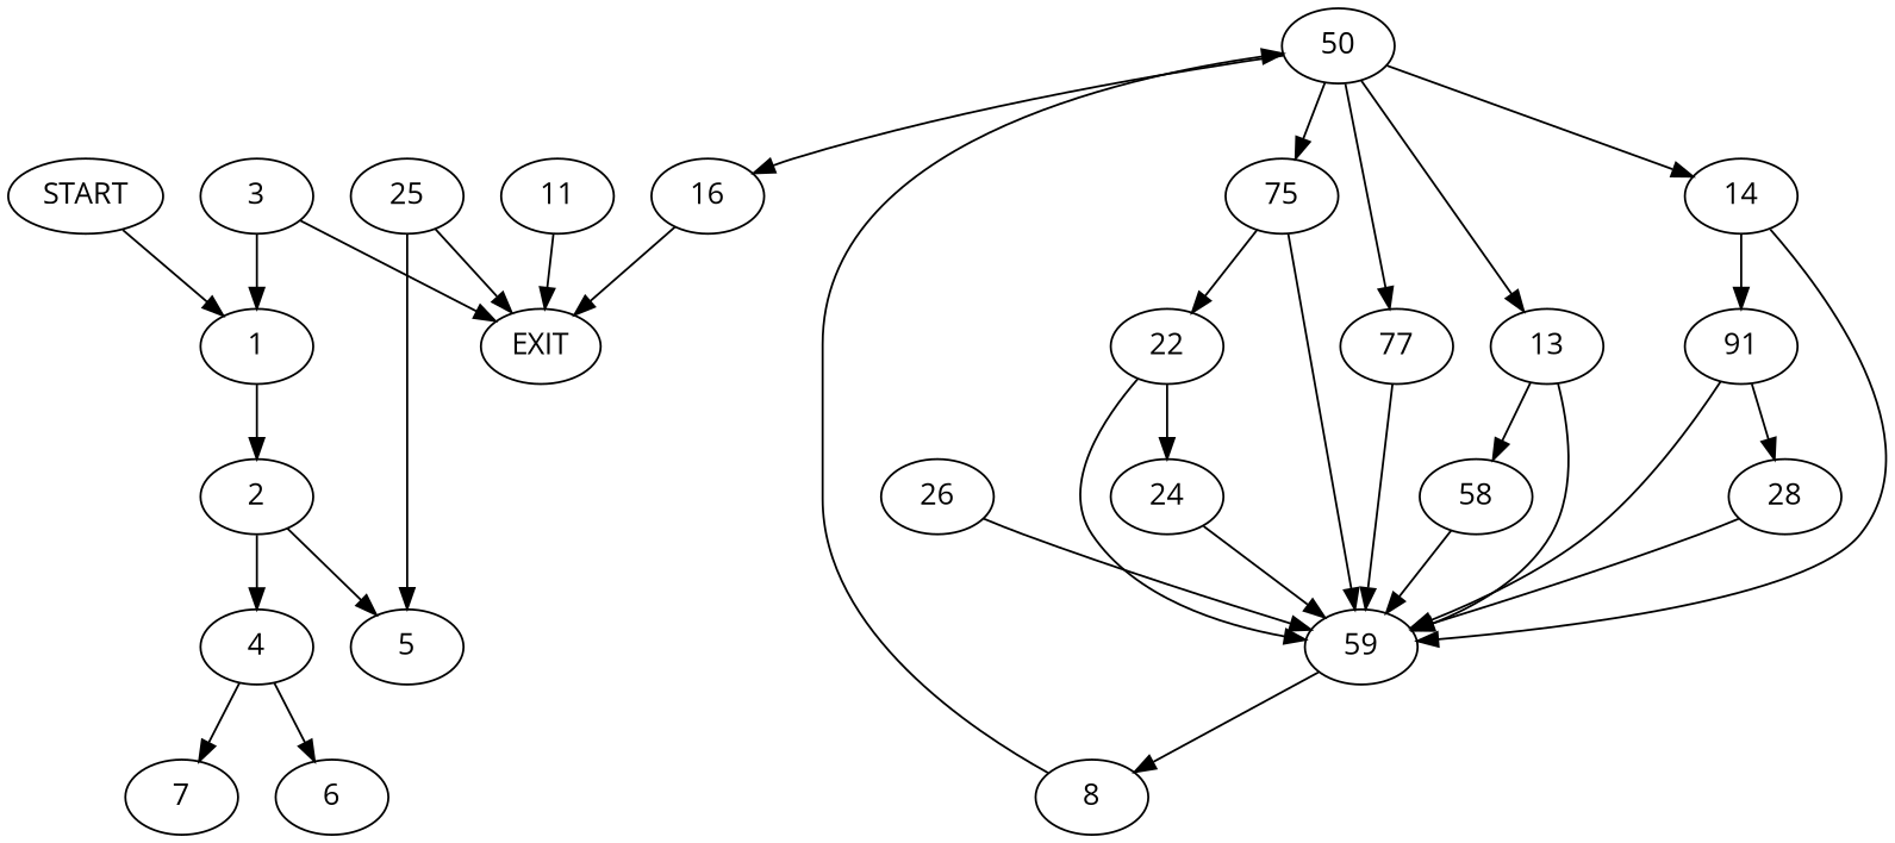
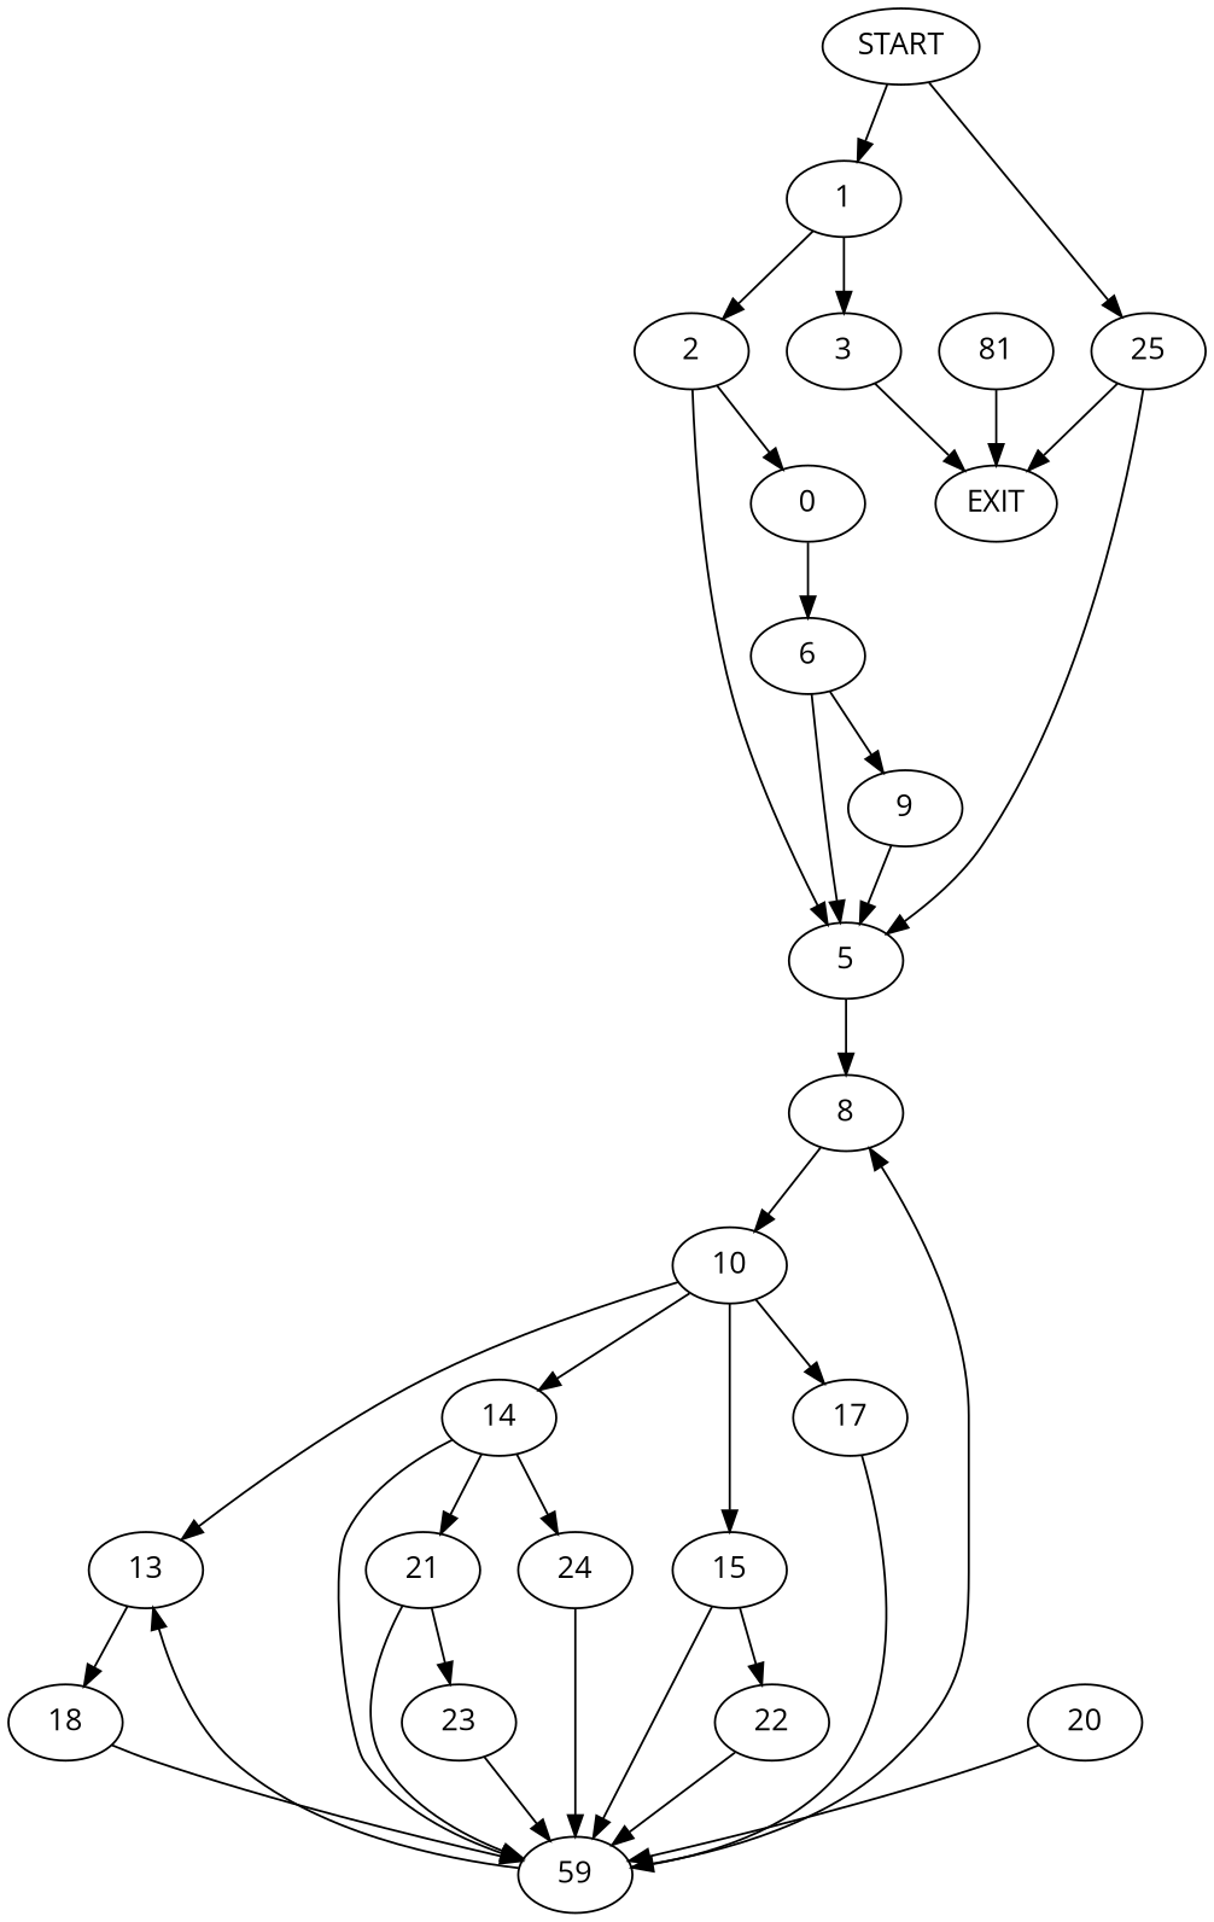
  digraph {
    fontname="Open Sans"
    node [fontname="Open Sans"]
    edge [fontname="Open Sans"]
    n1 [label=START]
    1
    25
    2
    3
    n6 [label=EXIT]
    5
-   4
+   4 [label=0]
    6
-   7
    8
-   10 [label=50]
+   9
+   10
    13
    14
-   15 [label=75]
-   16
-   17 [label=77]
-   11
+   15
+   17
+   11 [label=81]
    n20 [label=59]
-   18 [label=58]
-   21 [label=91]
+   18
+   21
    22
-   20 [label=26]
-   23 [label=28]
+   20
+   23
    24
    n1 -> 1
+   n1 -> 25
    1 -> 2
-   3 -> 1
+   1 -> 3
    25 -> n6
    25 -> 5
    2 -> 5
    2 -> 4
    3 -> n6
+   5 -> 8
    4 -> 6
-   4 -> 7
+   6 -> 5
+   6 -> 9
    8 -> 10
+   9 -> 5
    10 -> 13
    10 -> 14
    10 -> 15
-   10 -> 16
    10 -> 17
-   13 -> n20
+   n20 -> 13
    13 -> 18
    14 -> n20
    14 -> 21
    15 -> n20
    15 -> 22
-   16 -> n6
    17 -> n20
    11 -> n6
    n20 -> 8
    18 -> n20
    21 -> n20
    21 -> 23
    22 -> n20
-   22 -> 24
+   14 -> 24
    20 -> n20
    23 -> n20
    24 -> n20
  }
